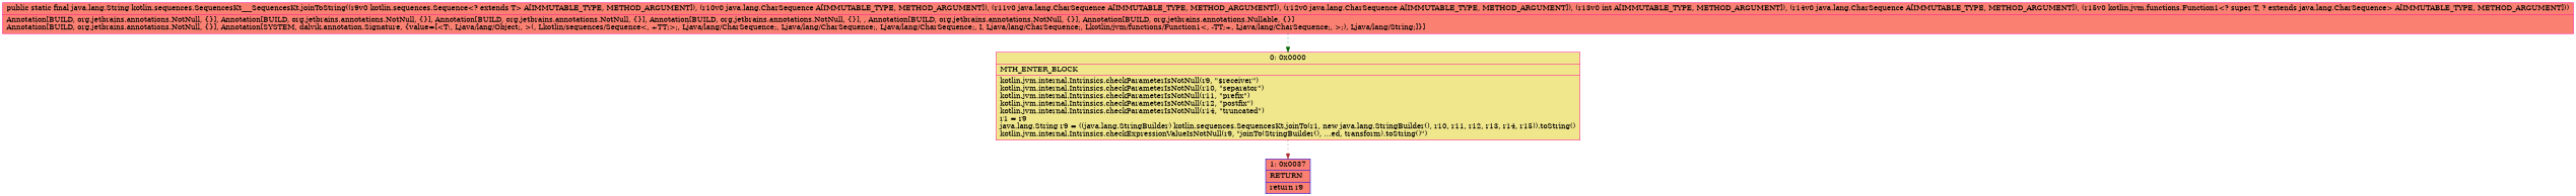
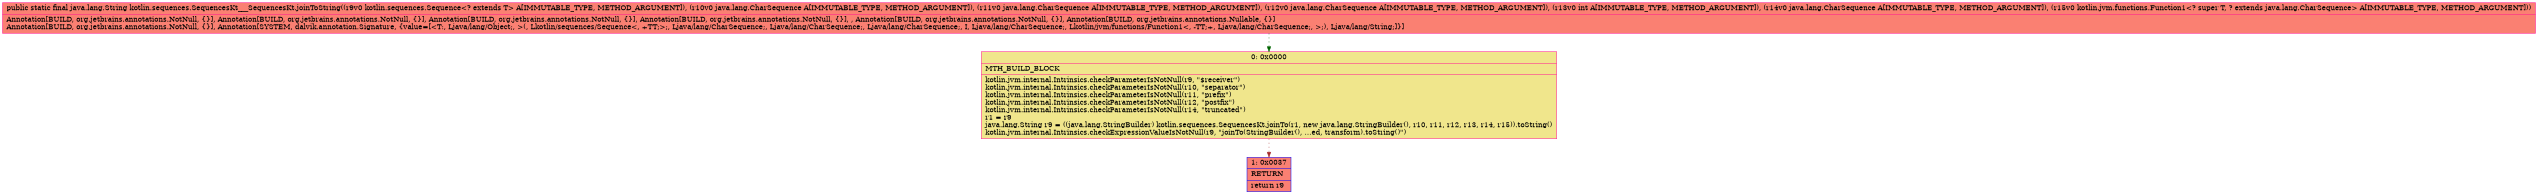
  digraph {
    node [shape=record style=filled fillcolor=salmon color=deeppink]
    edge [style=dotted]
-   n1 [label="{0\:\ 0x0000|MTH_ENTER_BLOCK\l|kotlin.jvm.internal.Intrinsics.checkParameterIsNotNull(r9, \"$receiver\")\lkotlin.jvm.internal.Intrinsics.checkParameterIsNotNull(r10, \"separator\")\lkotlin.jvm.internal.Intrinsics.checkParameterIsNotNull(r11, \"prefix\")\lkotlin.jvm.internal.Intrinsics.checkParameterIsNotNull(r12, \"postfix\")\lkotlin.jvm.internal.Intrinsics.checkParameterIsNotNull(r14, \"truncated\")\lr1 = r9\ljava.lang.String r9 = ((java.lang.StringBuilder) kotlin.sequences.SequencesKt.joinTo(r1, new java.lang.StringBuilder(), r10, r11, r12, r13, r14, r15)).toString()\lkotlin.jvm.internal.Intrinsics.checkExpressionValueIsNotNull(r9, \"joinTo(StringBuilder(), …ed, transform).toString()\")\l}" fillcolor=khaki]
+   n1 [label="{0\:\ 0x0000|MTH_BUILD_BLOCK\l|kotlin.jvm.internal.Intrinsics.checkParameterIsNotNull(r9, \"$receiver\")\lkotlin.jvm.internal.Intrinsics.checkParameterIsNotNull(r10, \"separator\")\lkotlin.jvm.internal.Intrinsics.checkParameterIsNotNull(r11, \"prefix\")\lkotlin.jvm.internal.Intrinsics.checkParameterIsNotNull(r12, \"postfix\")\lkotlin.jvm.internal.Intrinsics.checkParameterIsNotNull(r14, \"truncated\")\lr1 = r9\ljava.lang.String r9 = ((java.lang.StringBuilder) kotlin.sequences.SequencesKt.joinTo(r1, new java.lang.StringBuilder(), r10, r11, r12, r13, r14, r15)).toString()\lkotlin.jvm.internal.Intrinsics.checkExpressionValueIsNotNull(r9, \"joinTo(StringBuilder(), …ed, transform).toString()\")\l}" fillcolor=khaki]
    n2 [label="{1\:\ 0x0037|RETURN\l|return r9\l}" color=blue]
    n3 [label="{public static final java.lang.String kotlin.sequences.SequencesKt___SequencesKt.joinToString((r9v0 kotlin.sequences.Sequence\<? extends T\> A[IMMUTABLE_TYPE, METHOD_ARGUMENT]), (r10v0 java.lang.CharSequence A[IMMUTABLE_TYPE, METHOD_ARGUMENT]), (r11v0 java.lang.CharSequence A[IMMUTABLE_TYPE, METHOD_ARGUMENT]), (r12v0 java.lang.CharSequence A[IMMUTABLE_TYPE, METHOD_ARGUMENT]), (r13v0 int A[IMMUTABLE_TYPE, METHOD_ARGUMENT]), (r14v0 java.lang.CharSequence A[IMMUTABLE_TYPE, METHOD_ARGUMENT]), (r15v0 kotlin.jvm.functions.Function1\<? super T, ? extends java.lang.CharSequence\> A[IMMUTABLE_TYPE, METHOD_ARGUMENT]))  | Annotation[BUILD, org.jetbrains.annotations.NotNull, \{\}], Annotation[BUILD, org.jetbrains.annotations.NotNull, \{\}], Annotation[BUILD, org.jetbrains.annotations.NotNull, \{\}], Annotation[BUILD, org.jetbrains.annotations.NotNull, \{\}], , Annotation[BUILD, org.jetbrains.annotations.NotNull, \{\}], Annotation[BUILD, org.jetbrains.annotations.Nullable, \{\}]\lAnnotation[BUILD, org.jetbrains.annotations.NotNull, \{\}], Annotation[SYSTEM, dalvik.annotation.Signature, \{value=[\<T:, Ljava\/lang\/Object;, \>(, Lkotlin\/sequences\/Sequence\<, +TT;\>;, Ljava\/lang\/CharSequence;, Ljava\/lang\/CharSequence;, Ljava\/lang\/CharSequence;, I, Ljava\/lang\/CharSequence;, Lkotlin\/jvm\/functions\/Function1\<, \-TT;+, Ljava\/lang\/CharSequence;, \>;), Ljava\/lang\/String;]\}]\l}"]
    n1 -> n2 [color=brown]
    n3 -> n1 [color=darkgreen]
  }
